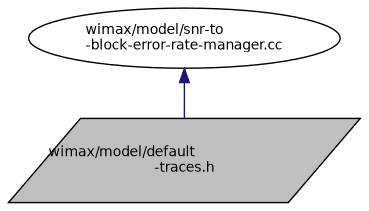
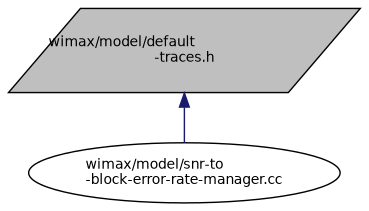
  digraph {
    node [color=black fontname=Helvetica fontsize=10 style=filled]
    n1 [fillcolor=grey75 fontcolor=black height=0.2 label="wimax/model/default\l-traces.h" shape=parallelogram width=0.4]
    n2 [fillcolor=white height=0.2 label="wimax/model/snr-to\l-block-error-rate-manager.cc" shape=ellipse width=0.4]
-   n2 -> n1 [color=midnightblue dir=back fontname=Helvetica fontsize=10 labelfontname=Helvetica labelfontsize=10 style=solid]
+   n1 -> n2 [color=midnightblue dir=back fontname=Helvetica fontsize=10 labelfontname=Helvetica labelfontsize=10 style=solid]
  }
